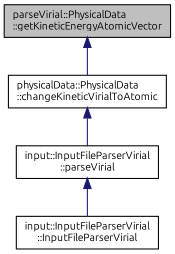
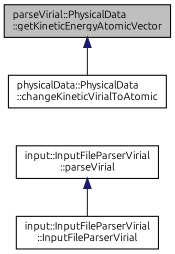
  digraph {
    fontname=Ubuntu
    rankdir=TB
    node [color=black fillcolor=white fontname=Ubuntu fontsize=10 shape=record style=filled]
    edge [color=midnightblue dir=back fontname=Ubuntu fontsize=10 labelfontname=Helvetica labelfontsize=10 style=solid]
    n1 [fillcolor=grey75 fontcolor=black height=0.2 label="parseVirial::PhysicalData\l::getKineticEnergyAtomicVector" width=0.4]
    n2 [height=0.2 label="physicalData::PhysicalData\l::changeKineticVirialToAtomic" width=0.4]
    n3 [height=0.2 label="input::InputFileParserVirial\l::parseVirial" width=0.4]
    n4 [height=0.2 label="input::InputFileParserVirial\l::InputFileParserVirial" width=0.4]
    n1 -> n2
-   n2 -> n3
    n3 -> n4
  }
